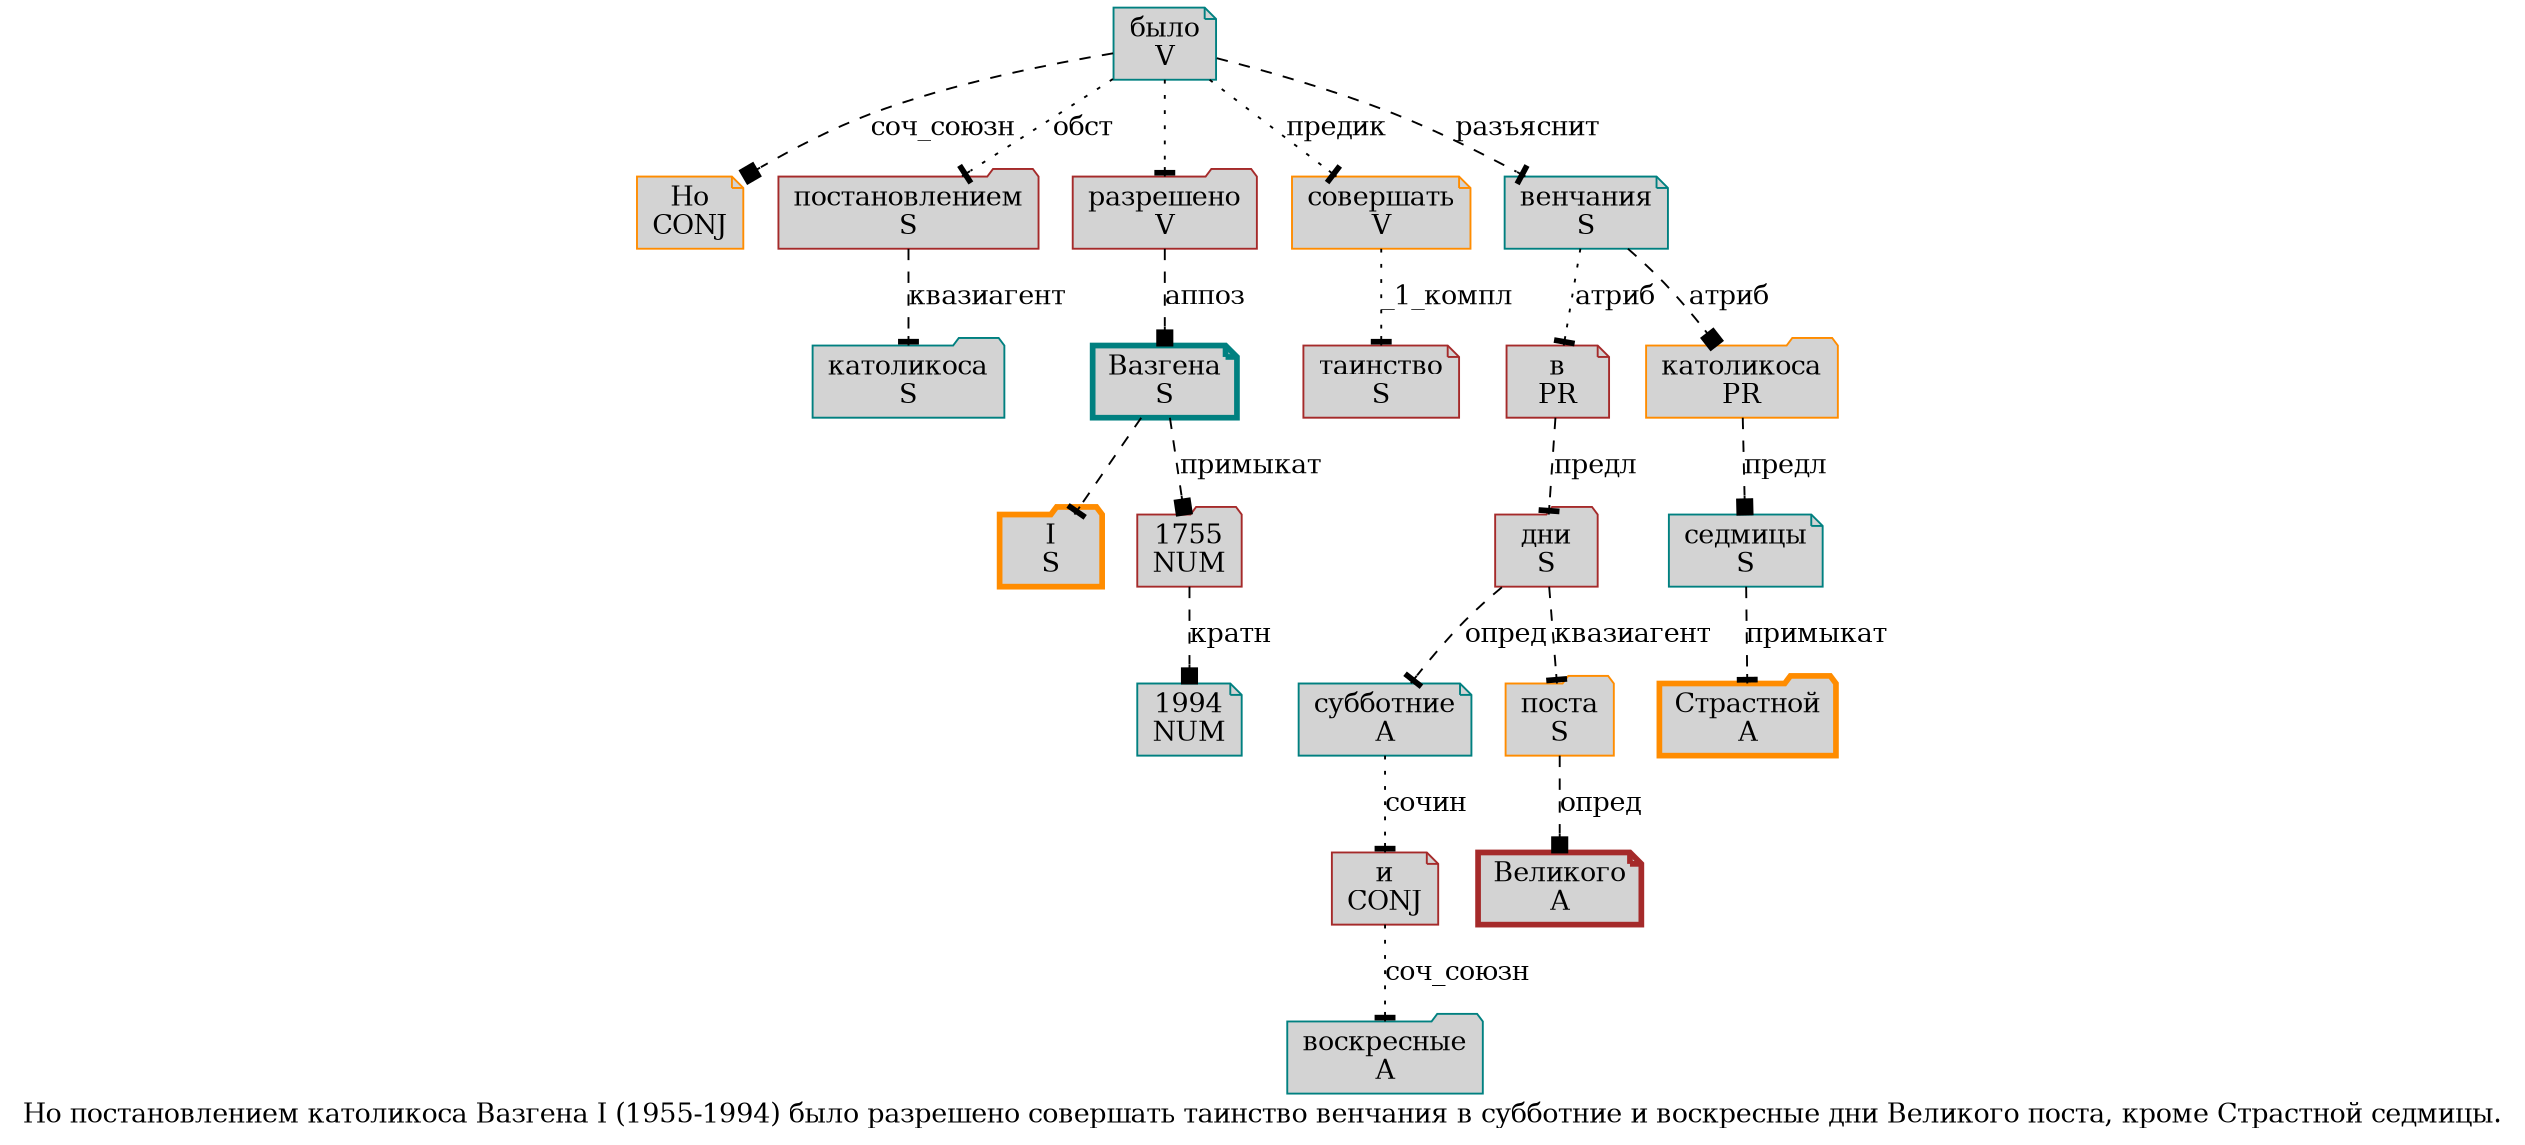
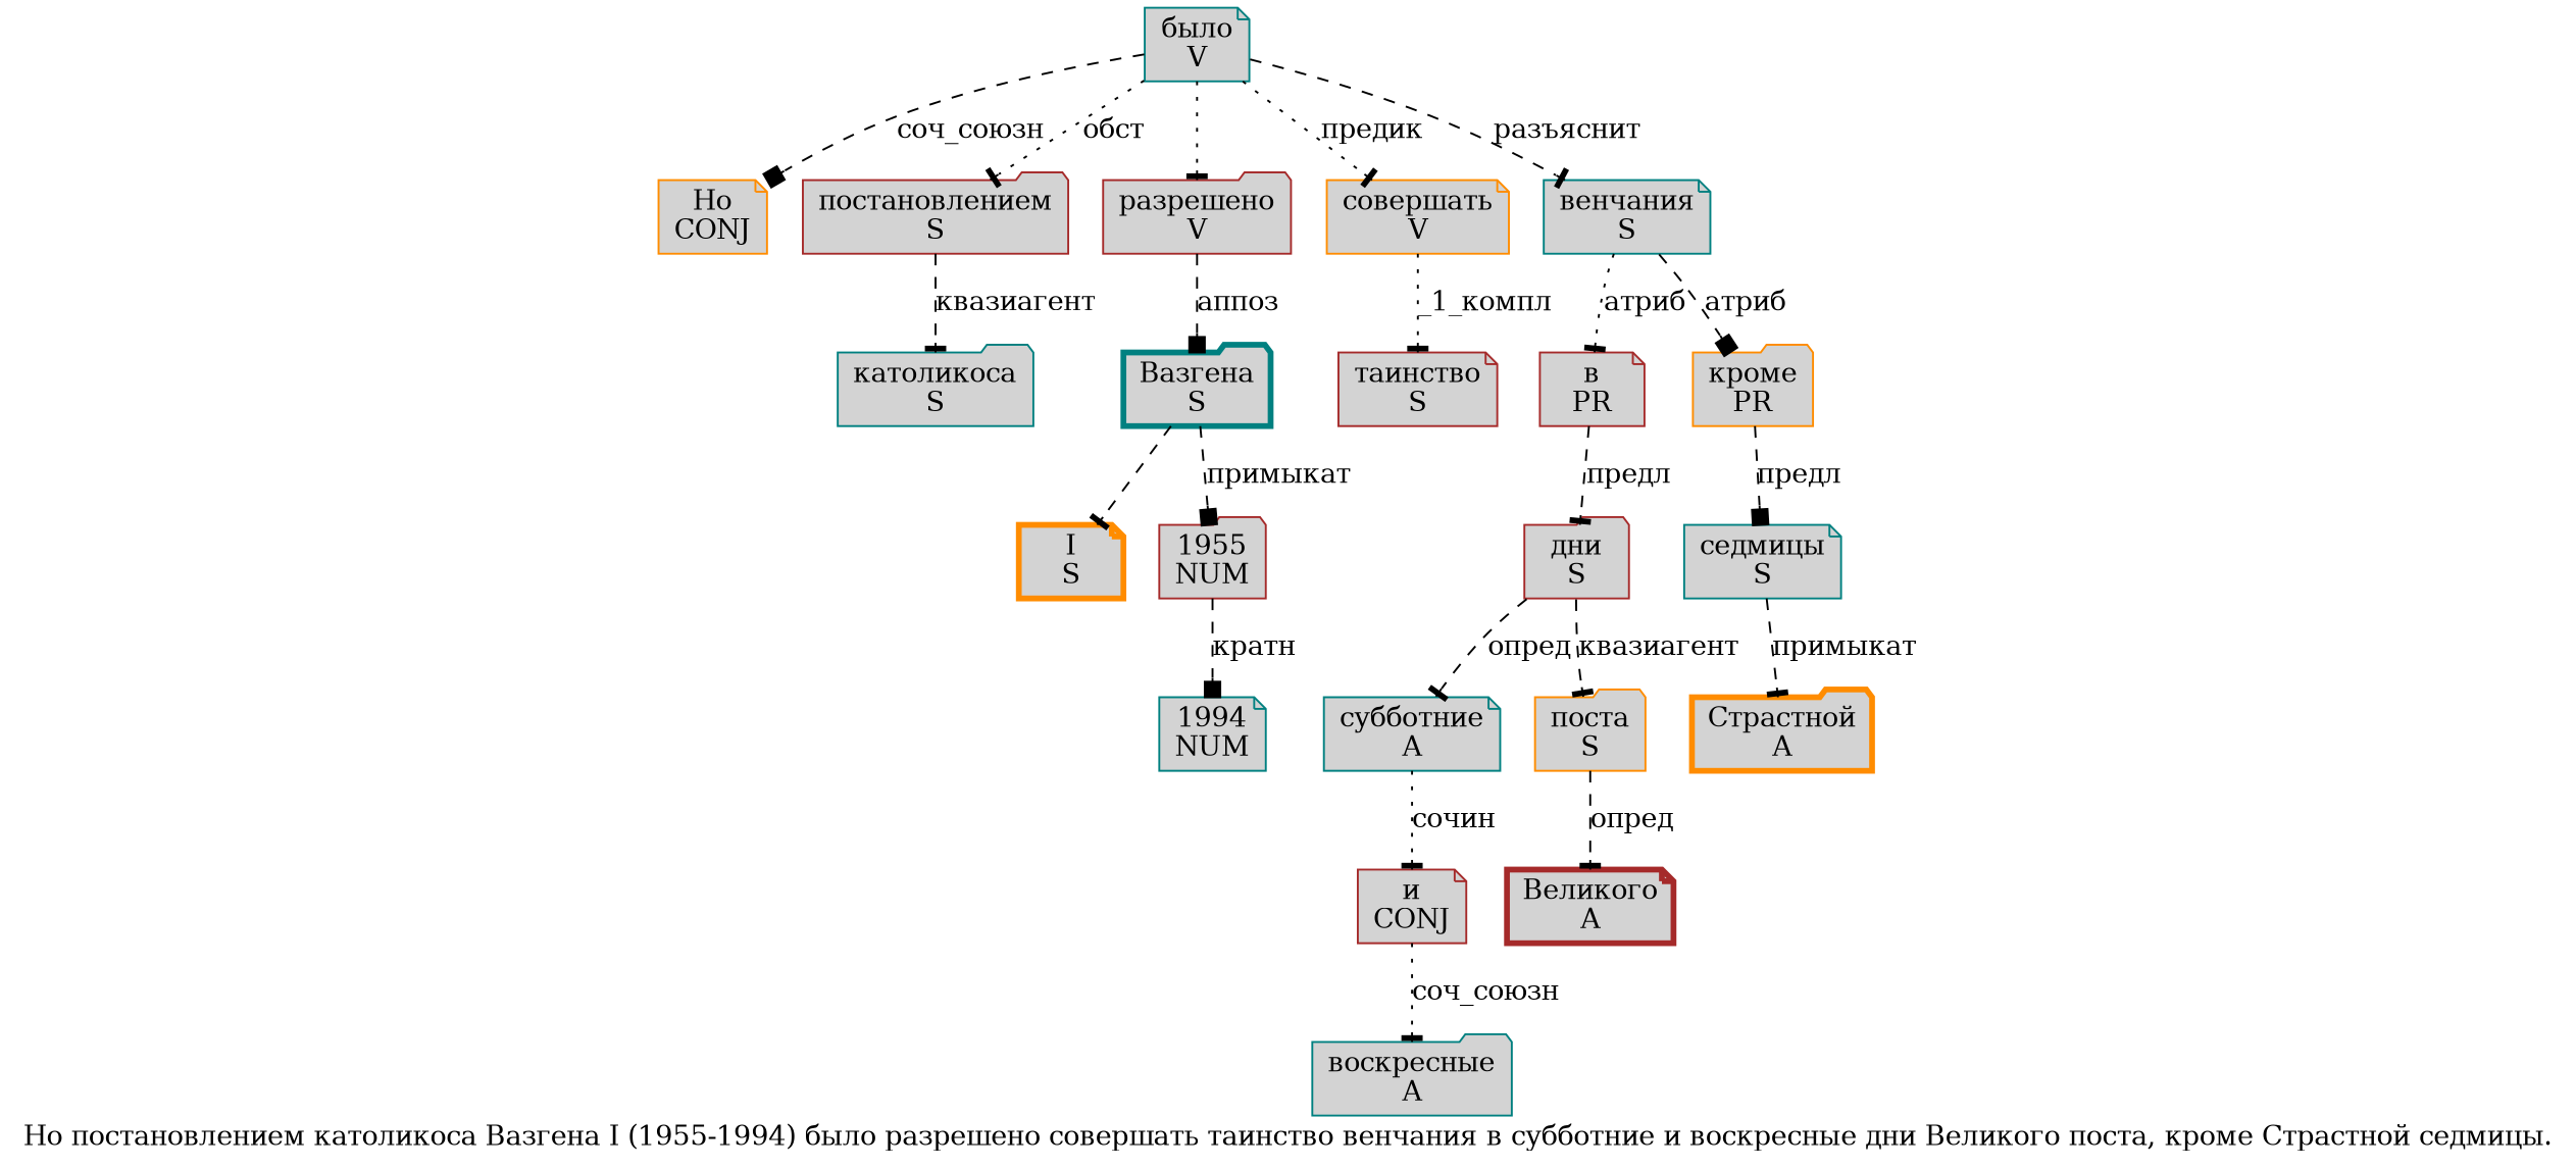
  digraph {
    label="Но постановлением католикоса Вазгена I (1955-1994) было разрешено совершать таинство венчания в субботние и воскресные дни Великого поста, кроме Страстной седмицы."
    node [color=teal fillcolor=lightgray penwidth=1 shape=note style=filled]
    edge [arrowhead=tee style=dashed]
    n1 [color=darkorange label="Но\nCONJ"]
    n2 [label="было\nV"]
    n3 [color=brown label="постановлением\nS" shape=folder]
    n4 [color=brown label="разрешено\nV" shape=folder]
    n5 [color=darkorange label="совершать\nV"]
    n6 [label="венчания\nS"]
    n7 [label="католикоса\nS" shape=folder]
-   n8 [label="Вазгена\nS" penwidth=3]
-   n9 [color=darkorange label="I\nS" penwidth=3 shape=folder]
-   n10 [color=brown label="1755\nNUM" shape=folder]
+   n8 [label="Вазгена\nS" penwidth=3 shape=folder]
+   n9 [color=darkorange label="I\nS" penwidth=3]
+   n10 [color=brown label="1955\nNUM" shape=folder]
    n11 [label="1994\nNUM"]
    n12 [color=brown label="таинство\nS"]
    n13 [color=brown label="в\nPR"]
-   n14 [color=darkorange label="католикоса\nPR" shape=folder]
+   n14 [color=darkorange label="кроме\nPR" shape=folder]
    n15 [color=brown label="дни\nS" shape=folder]
    n16 [label="седмицы\nS"]
    n17 [label="субботние\nA"]
    n18 [color=darkorange label="поста\nS" shape=folder]
    n19 [color=brown label="и\nCONJ"]
    n20 [label="воскресные\nA" shape=folder]
    n21 [color=brown label="Великого\nA" penwidth=3]
    n22 [color=darkorange label="Страстной\nA" penwidth=3 shape=folder]
    n2 -> n1 [arrowhead=box label="соч_союзн"]
    n2 -> n3 [label="обст" style=dotted]
    n2 -> n4 [style=dotted]
    n2 -> n5 [label="предик" style=dotted]
    n2 -> n6 [label="разъяснит"]
    n3 -> n7 [label="квазиагент"]
    n4 -> n8 [arrowhead=box label="аппоз"]
    n5 -> n12 [label="_1_компл" style=dotted]
    n6 -> n13 [label="атриб" style=dotted]
    n6 -> n14 [arrowhead=box label="атриб"]
    n8 -> n9
    n8 -> n10 [arrowhead=box label="примыкат"]
    n10 -> n11 [arrowhead=box label="кратн"]
    n13 -> n15 [label="предл"]
    n14 -> n16 [arrowhead=box label="предл"]
    n15 -> n17 [label="опред"]
    n15 -> n18 [label="квазиагент"]
    n16 -> n22 [label="примыкат"]
    n17 -> n19 [label="сочин" style=dotted]
-   n18 -> n21 [arrowhead=box label="опред"]
+   n18 -> n21 [label="опред"]
    n19 -> n20 [label="соч_союзн" style=dotted]
  }
